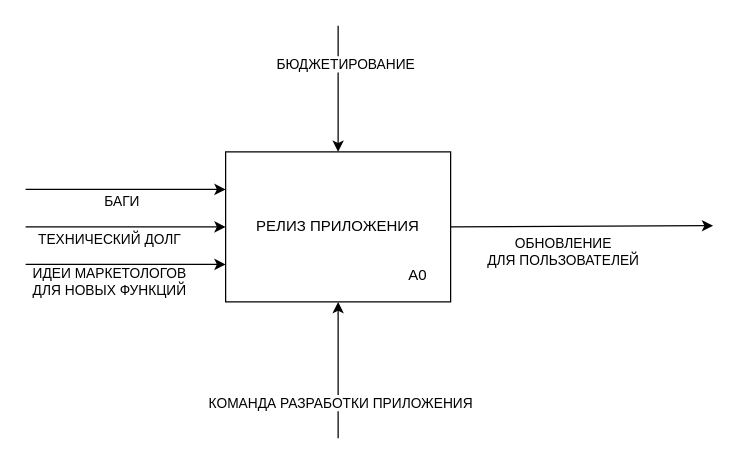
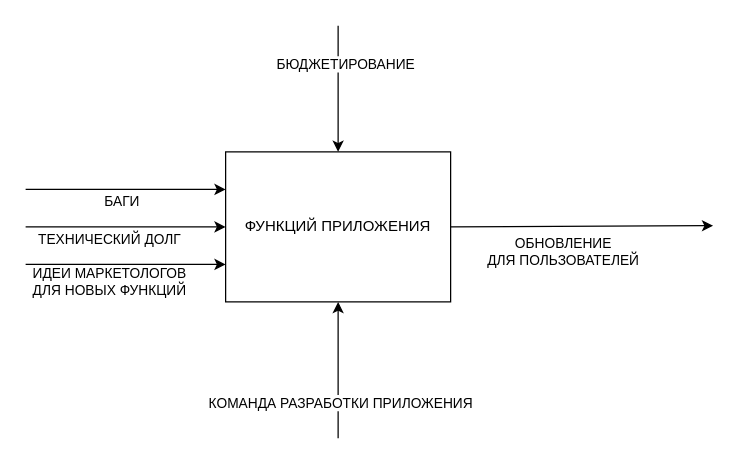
  <mxCell id="0" />
  <mxCell id="1" parent="0" />
- <mxCell id="2" value="РЕЛИЗ ПРИЛОЖЕНИЯ" style="rounded=0;whiteSpace=wrap;html=1;" parent="1" vertex="1"><mxGeometry x="180" y="121" width="180" height="120" as="geometry" /></mxCell>
+ <mxCell id="2" value="ФУНКЦИЙ ПРИЛОЖЕНИЯ" style="rounded=0;whiteSpace=wrap;html=1;" parent="1" vertex="1"><mxGeometry x="180" y="121" width="180" height="120" as="geometry" /></mxCell>
  <mxCell id="3" value="" style="endArrow=classic;html=1;entryX=0;entryY=0.25;entryDx=0;entryDy=0;" parent="1" target="2" edge="1"><mxGeometry width="50" height="50" relative="1" as="geometry"><mxPoint x="20" y="151" as="sourcePoint" /><mxPoint x="180" y="180" as="targetPoint" /></mxGeometry></mxCell>
  <mxCell id="4" value="БАГИ" style="edgeLabel;html=1;align=center;verticalAlign=middle;resizable=0;points=[];" parent="3" vertex="1" connectable="0"><mxGeometry x="-0.391" y="1" relative="1" as="geometry"><mxPoint x="27" y="10" as="offset" /></mxGeometry></mxCell>
  <mxCell id="5" value="" style="endArrow=classic;html=1;exitX=1;exitY=0.5;exitDx=0;exitDy=0;" parent="1" source="2" edge="1"><mxGeometry width="50" height="50" relative="1" as="geometry"><mxPoint x="70" y="190" as="sourcePoint" /><mxPoint x="570" y="180" as="targetPoint" /></mxGeometry></mxCell>
  <mxCell id="6" value="ОБНОВЛЕНИЕ &lt;br&gt;ДЛЯ ПОЛЬЗОВАТЕЛЕЙ" style="edgeLabel;html=1;align=center;verticalAlign=middle;resizable=0;points=[];" parent="5" vertex="1" connectable="0"><mxGeometry x="0.408" relative="1" as="geometry"><mxPoint x="-58" y="19.71" as="offset" /></mxGeometry></mxCell>
  <mxCell id="7" value="" style="endArrow=classic;html=1;entryX=0;entryY=0.5;entryDx=0;entryDy=0;" parent="1" target="2" edge="1"><mxGeometry width="50" height="50" relative="1" as="geometry"><mxPoint x="20" y="181" as="sourcePoint" /><mxPoint x="190" y="191" as="targetPoint" /></mxGeometry></mxCell>
  <mxCell id="8" value="ТЕХНИЧЕСКИЙ ДОЛГ" style="edgeLabel;html=1;align=center;verticalAlign=middle;resizable=0;points=[];" parent="7" vertex="1" connectable="0"><mxGeometry x="-0.319" relative="1" as="geometry"><mxPoint x="12" y="9" as="offset" /></mxGeometry></mxCell>
  <mxCell id="9" value="" style="endArrow=classic;html=1;entryX=0;entryY=0.75;entryDx=0;entryDy=0;" parent="1" target="2" edge="1"><mxGeometry width="50" height="50" relative="1" as="geometry"><mxPoint x="20" y="211" as="sourcePoint" /><mxPoint x="180" y="210" as="targetPoint" /></mxGeometry></mxCell>
  <mxCell id="10" value="ИДЕИ МАРКЕТОЛОГОВ&lt;br&gt;ДЛЯ НОВЫХ ФУНКЦИЙ" style="edgeLabel;html=1;align=center;verticalAlign=middle;resizable=0;points=[];" parent="9" vertex="1" connectable="0"><mxGeometry x="-0.319" relative="1" as="geometry"><mxPoint x="12" y="13.66" as="offset" /></mxGeometry></mxCell>
  <mxCell id="11" value="" style="endArrow=classic;html=1;entryX=0.5;entryY=1;entryDx=0;entryDy=0;" parent="1" target="2" edge="1"><mxGeometry width="50" height="50" relative="1" as="geometry"><mxPoint x="270" y="350" as="sourcePoint" /><mxPoint x="300" y="170" as="targetPoint" /></mxGeometry></mxCell>
  <mxCell id="12" value="КОМАНДА РАЗРАБОТКИ ПРИЛОЖЕНИЯ" style="edgeLabel;html=1;align=center;verticalAlign=middle;resizable=0;points=[];" parent="11" vertex="1" connectable="0"><mxGeometry x="-0.462" y="-1" relative="1" as="geometry"><mxPoint as="offset" /></mxGeometry></mxCell>
- <mxCell id="13" value="А0" style="text;html=1;strokeColor=none;fillColor=none;align=center;verticalAlign=middle;whiteSpace=wrap;rounded=0;" parent="1" vertex="1"><mxGeometry x="314" y="210" width="40" height="20" as="geometry" /></mxCell>
  <mxCell id="14" value="" style="endArrow=classic;html=1;entryX=0.75;entryY=0;entryDx=0;entryDy=0;" parent="1" edge="1"><mxGeometry width="50" height="50" relative="1" as="geometry"><mxPoint x="270" y="20" as="sourcePoint" /><mxPoint x="270" y="121" as="targetPoint" /></mxGeometry></mxCell>
  <mxCell id="15" value="БЮДЖЕТИРОВАНИЕ" style="edgeLabel;html=1;align=center;verticalAlign=middle;resizable=0;points=[];" parent="14" vertex="1" connectable="0"><mxGeometry x="0.527" y="2" relative="1" as="geometry"><mxPoint x="3" y="-47" as="offset" /></mxGeometry></mxCell>
